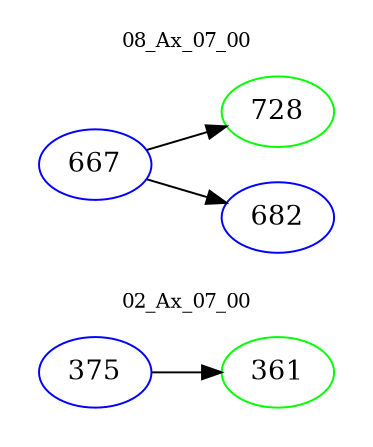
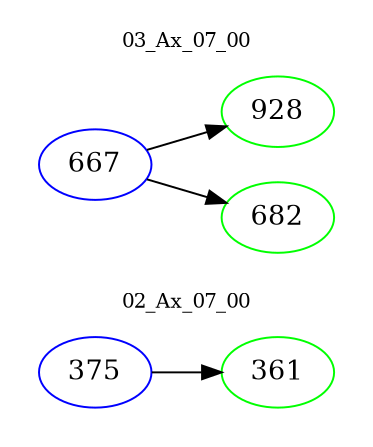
  digraph {
    fontname="DejaVu Serif"
    rankdir=LR
    node [color=blue fontname="DejaVu Serif"]
    edge [color=black fontname="DejaVu Serif"]
    n1 [label=375]
    n2 [color=green label=361]
    n3 [label=667]
-   n4 [label=682]
-   n5 [color=green label=728]
+   n4 [color=green label=682]
+   n5 [color=green label=928]
    subgraph cluster_1 {
      color=white
      fontsize=10
      label="02_Ax_07_00"
      n1
      n2
    }
    subgraph cluster_2 {
      color=white
      fontsize=10
-     label="08_Ax_07_00"
+     label="03_Ax_07_00"
      n3
      n4
      n5
    }
    n1 -> n2
    n3 -> n4
    n3 -> n5
  }
